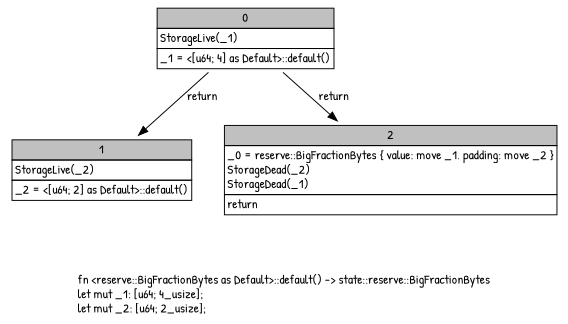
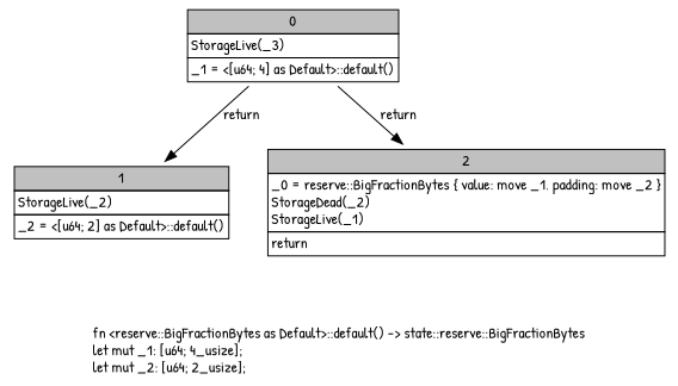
  digraph {
    fontname="Patrick Hand"
    label=<fn &lt;reserve::BigFractionBytes as Default&gt;::default() -&gt; state::reserve::BigFractionBytes<br align="left"/>let mut _1: [u64; 4_usize];<br align="left"/>let mut _2: [u64; 2_usize];<br align="left"/>>
    node [fontname="Patrick Hand" shape=none]
    edge [fontname="Patrick Hand"]
-   n1 [label=<<table border="0" cellborder="1" cellspacing="0"><tr><td bgcolor="gray" align="center" colspan="1">0</td></tr><tr><td align="left" balign="left">StorageLive(_1)<br/></td></tr><tr><td align="left">_1 = &lt;[u64; 4] as Default&gt;::default()</td></tr></table>>]
+   n1 [label=<<table border="0" cellborder="1" cellspacing="0"><tr><td bgcolor="gray" align="center" colspan="1">0</td></tr><tr><td align="left" balign="left">StorageLive(_3)<br/></td></tr><tr><td align="left">_1 = &lt;[u64; 4] as Default&gt;::default()</td></tr></table>>]
    n2 [label=<<table border="0" cellborder="1" cellspacing="0"><tr><td bgcolor="gray" align="center" colspan="1">1</td></tr><tr><td align="left" balign="left">StorageLive(_2)<br/></td></tr><tr><td align="left">_2 = &lt;[u64; 2] as Default&gt;::default()</td></tr></table>>]
-   n3 [label=<<table border="0" cellborder="1" cellspacing="0"><tr><td bgcolor="gray" align="center" colspan="1">2</td></tr><tr><td align="left" balign="left">_0 = reserve::BigFractionBytes { value: move _1, padding: move _2 }<br/>StorageDead(_2)<br/>StorageDead(_1)<br/></td></tr><tr><td align="left">return</td></tr></table>>]
+   n3 [label=<<table border="0" cellborder="1" cellspacing="0"><tr><td bgcolor="gray" align="center" colspan="1">2</td></tr><tr><td align="left" balign="left">_0 = reserve::BigFractionBytes { value: move _1, padding: move _2 }<br/>StorageDead(_2)<br/>StorageLive(_1)<br/></td></tr><tr><td align="left">return</td></tr></table>>]
    n1 -> n2 [label=return]
    n1 -> n3 [label=return]
  }
